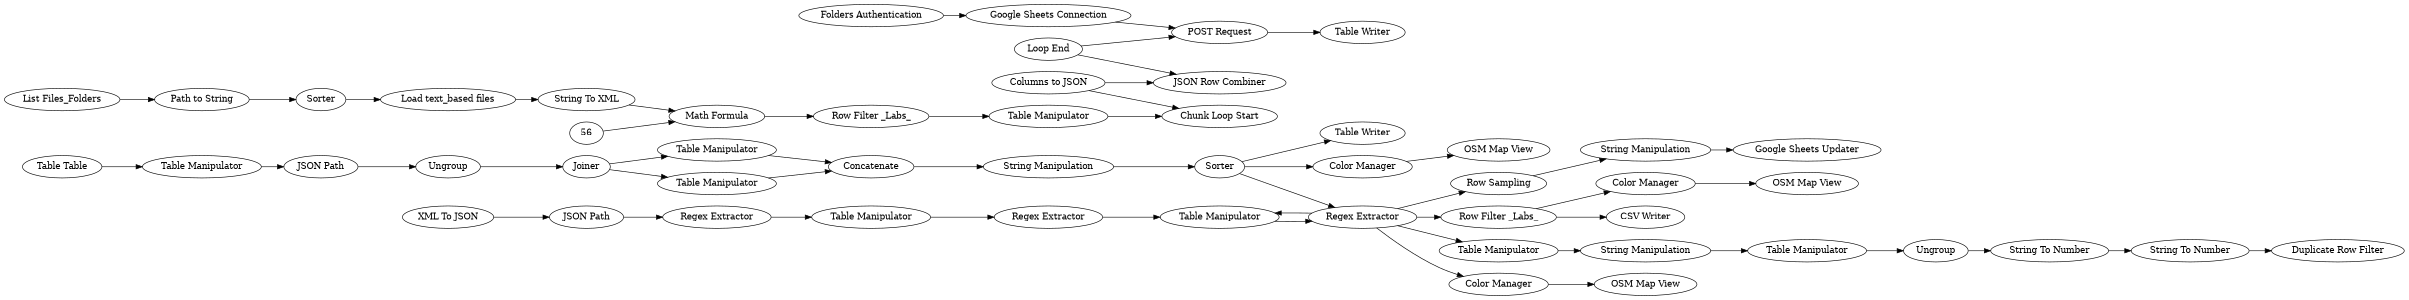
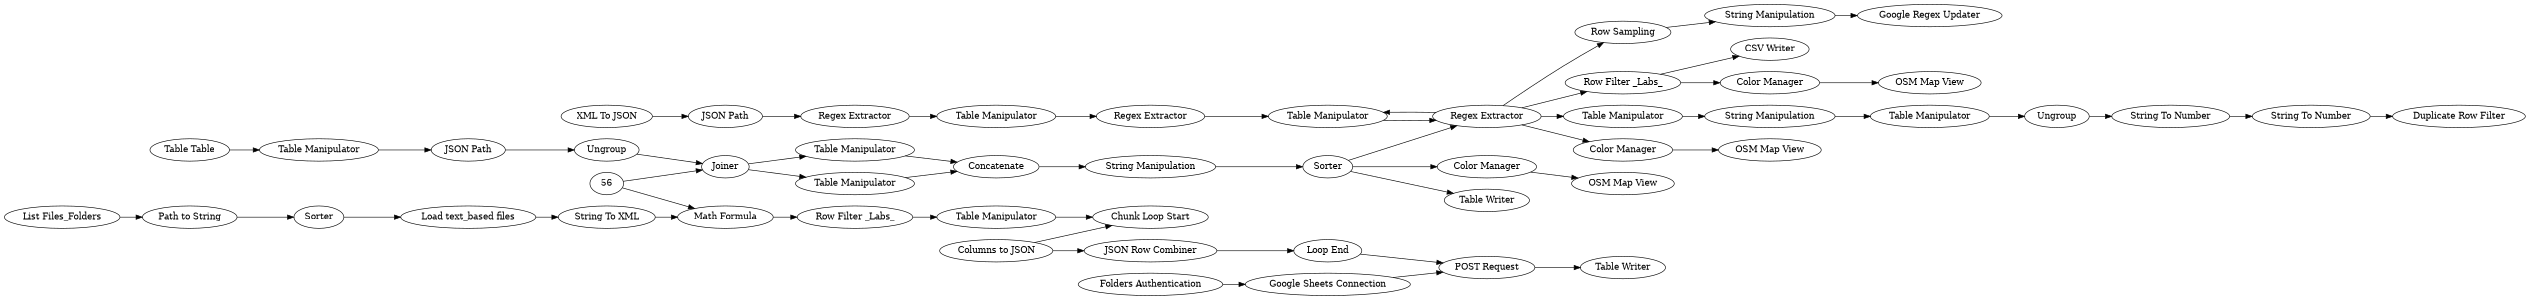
  digraph {
    rankdir=LR
    n1 [label="Table Manipulator"]
    n2 [label="Regex Extractor"]
    n3 [label="Row Sampling"]
    n4 [label="Row Filter _Labs_"]
    n5 [label="Table Manipulator"]
    n6 [label="Color Manager"]
    n7 [label="String Manipulation"]
    n8 [label="CSV Writer"]
    n9 [label="Color Manager"]
    n10 [label="String Manipulation"]
    n11 [label="OSM Map View"]
-   n12 [label="Google Sheets Updater"]
+   n12 [label="Google Regex Updater"]
    n13 [label="Color Manager"]
    n14 [label="OSM Map View"]
    n15 [label="Math Formula"]
    n16 [label="Row Filter _Labs_"]
    n17 [label="Table Manipulator"]
    n18 [label="OSM Map View"]
    n19 [label="List Files_Folders"]
    n20 [label="Path to String"]
    n21 [label=Sorter]
    n22 [label="Load text_based files"]
    n23 [label="String To XML"]
    n24 [label="XML To JSON"]
    n25 [label="JSON Path"]
    n26 [label="Regex Extractor"]
    n27 [label="Table Manipulator"]
    n28 [label=Ungroup]
    n29 [label="String To Number"]
    n30 [label="String To Number"]
    n31 [label="Regex Extractor"]
    n32 [label="Table Manipulator"]
    n33 [label="Duplicate Row Filter"]
    n34 [label="Chunk Loop Start"]
    n35 [label="Columns to JSON"]
    n36 [label="JSON Row Combiner"]
    n37 [label="Loop End"]
    n38 [label="POST Request"]
    n39 [label="Table Writer"]
    n40 [label="JSON Path"]
    n41 [label=Ungroup]
    n42 [label=Joiner]
    n43 [label="Table Table"]
    n44 [label="Table Manipulator"]
    n45 [label="Table Manipulator"]
    n46 [label="Table Manipulator"]
    n47 [label=Concatenate]
    n48 [label="String Manipulation"]
    n49 [label=Sorter]
    n50 [label="Table Writer"]
    n51 [label="Folders Authentication"]
    n52 [label="Google Sheets Connection"]
    56
    n1 -> n2
    n2 -> n1
    n2 -> n3
    n2 -> n4
    n2 -> n5
    n2 -> n6
    n3 -> n7
    n4 -> n8
    n4 -> n9
    n5 -> n10
    n6 -> n11
    n7 -> n12
    n9 -> n18
    n10 -> n32
    n13 -> n14
    n15 -> n16
    n16 -> n17
    n17 -> n34
    n19 -> n20
    n20 -> n21
    n21 -> n22
    n22 -> n23
    n23 -> n15
    n24 -> n25
    n25 -> n26
    n26 -> n27
    n27 -> n31
    n28 -> n29
    n29 -> n30
    n30 -> n33
    n31 -> n1
    n32 -> n28
    n35 -> n34
    n35 -> n36
-   n37 -> n36
+   n36 -> n37
    n37 -> n38
    n38 -> n39
    n40 -> n41
    n41 -> n42
    n42 -> n45
    n42 -> n46
    n43 -> n44
    n44 -> n40
    n45 -> n47
    n46 -> n47
    n47 -> n48
    n48 -> n49
    n49 -> n2
    n49 -> n13
    n49 -> n50
    n51 -> n52
    n52 -> n38
    56 -> n15
+   56 -> n42
  }
